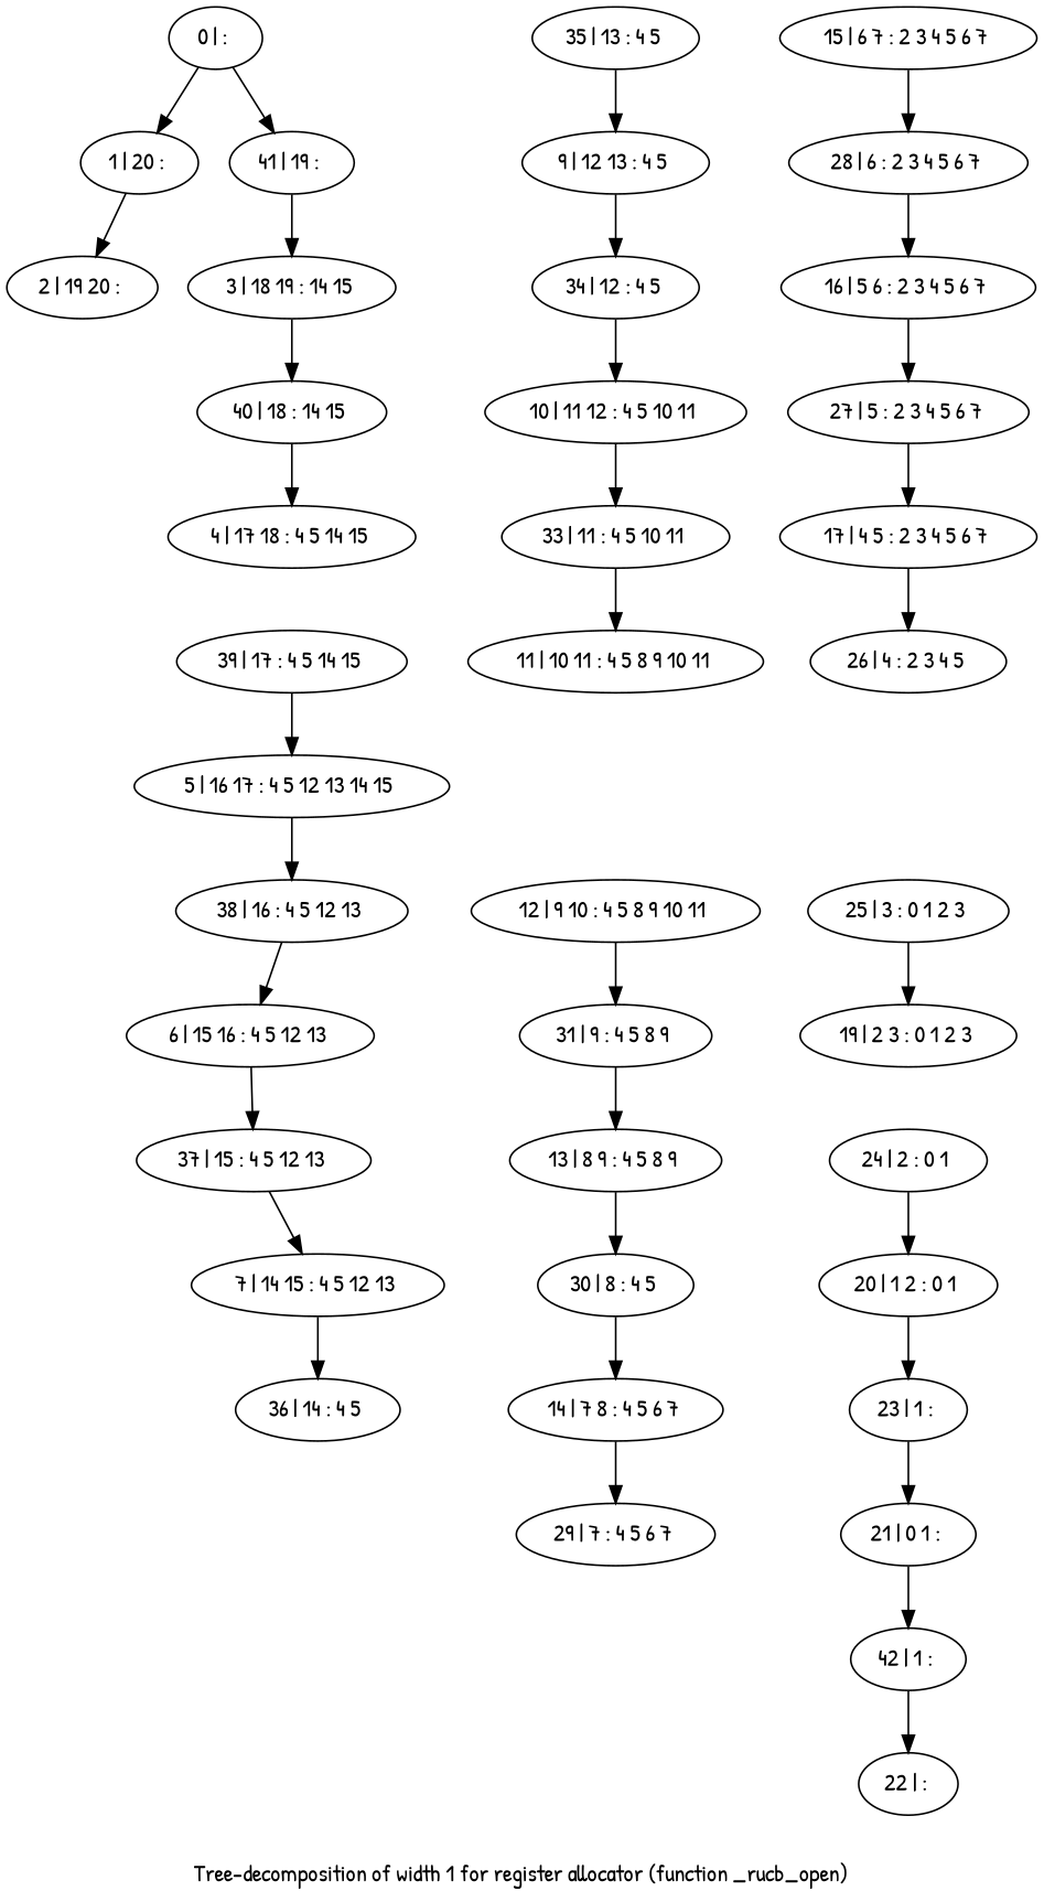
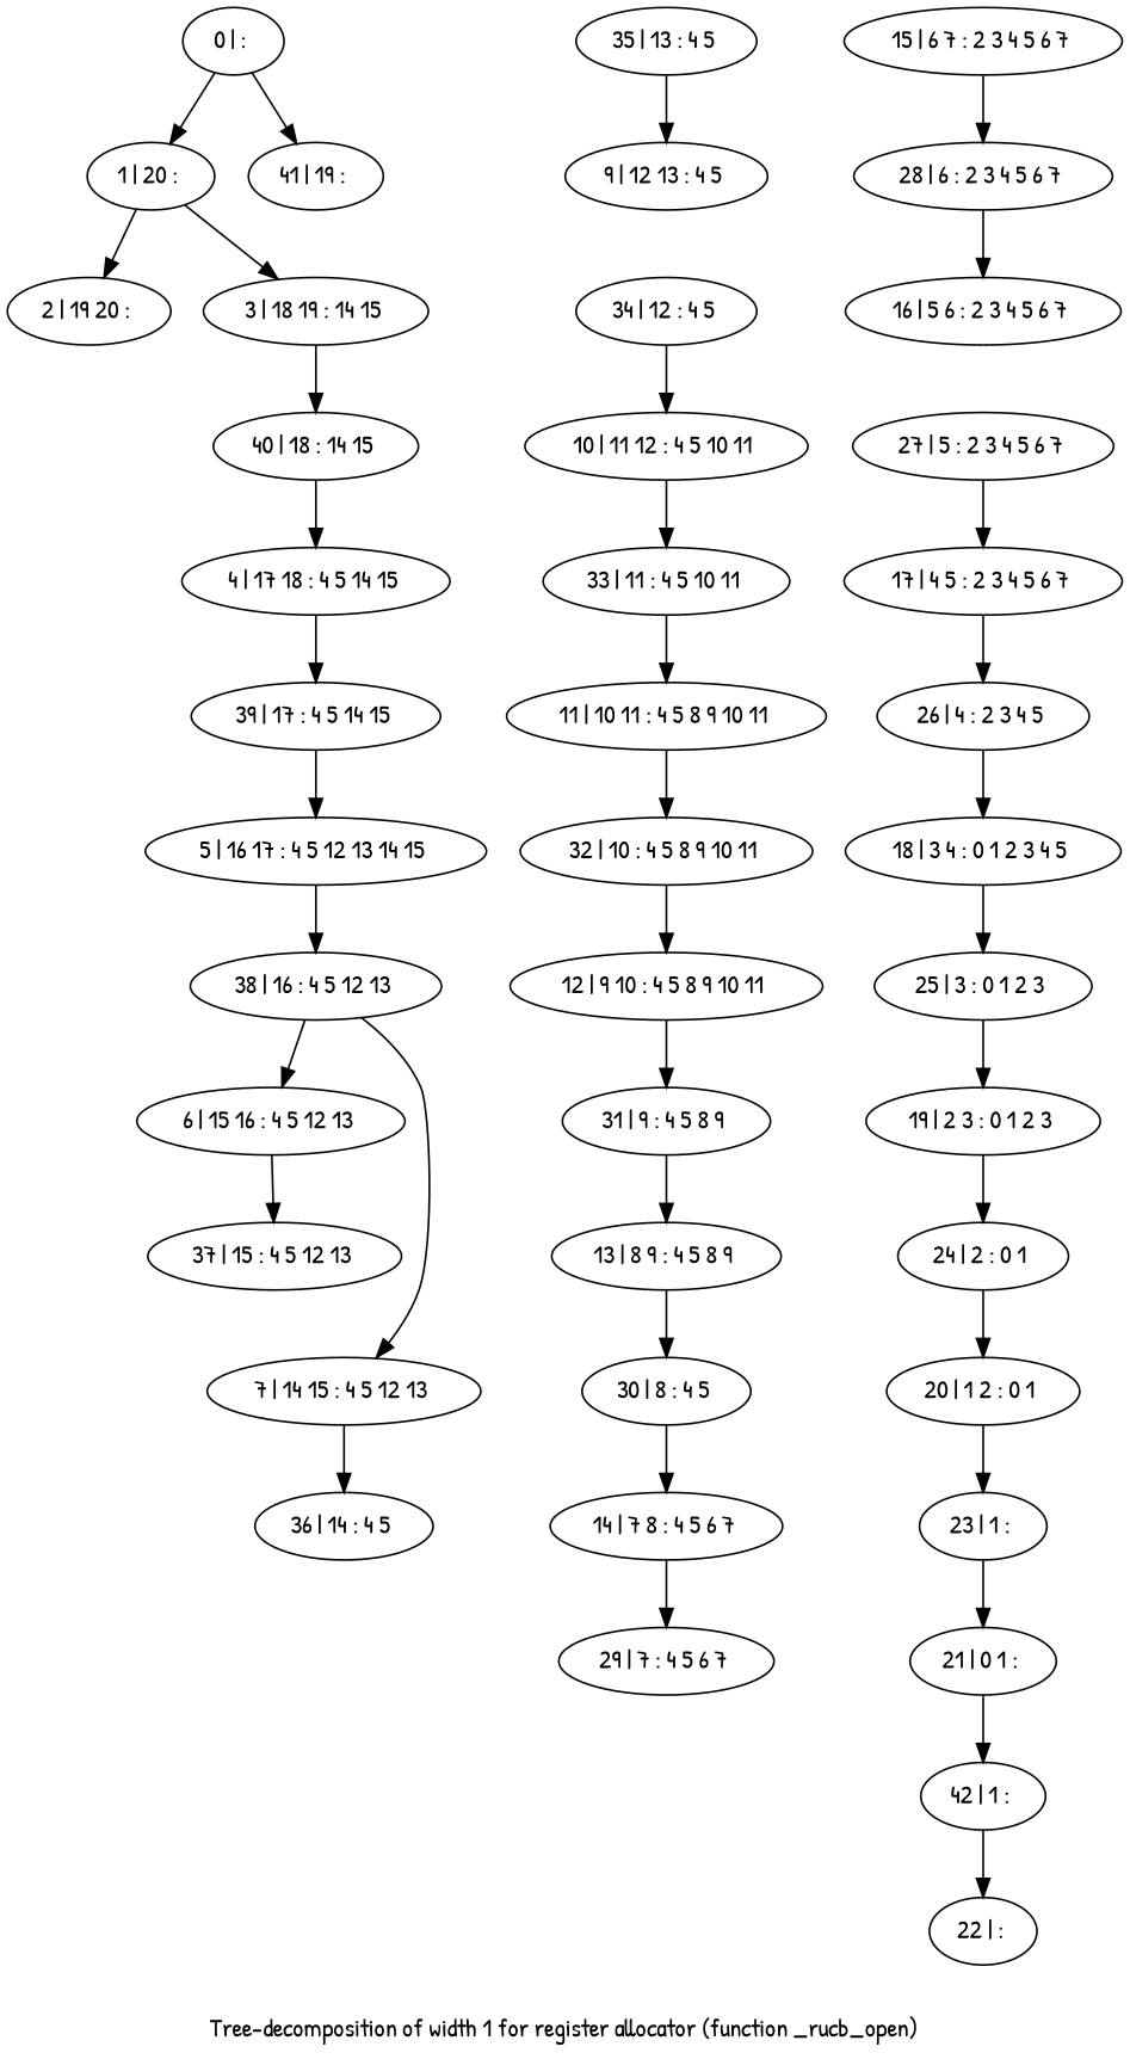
  digraph {
    fontname="Patrick Hand"
    label="Tree-decomposition of width 1 for register allocator (function _rucb_open)"
    node [fontname="Patrick Hand"]
    edge [fontname="Patrick Hand"]
    n1 [label="0 | : "]
    n2 [label="1 | 20 : "]
    n3 [label="41 | 19 : "]
    n4 [label="2 | 19 20 : "]
    n5 [label="3 | 18 19 : 14 15 "]
    n6 [label="40 | 18 : 14 15 "]
    n7 [label="4 | 17 18 : 4 5 14 15 "]
    n8 [label="39 | 17 : 4 5 14 15 "]
    n9 [label="5 | 16 17 : 4 5 12 13 14 15 "]
    n10 [label="38 | 16 : 4 5 12 13 "]
    n11 [label="6 | 15 16 : 4 5 12 13 "]
    n12 [label="37 | 15 : 4 5 12 13 "]
    n13 [label="7 | 14 15 : 4 5 12 13 "]
    n14 [label="36 | 14 : 4 5 "]
    n15 [label="35 | 13 : 4 5 "]
    n16 [label="9 | 12 13 : 4 5 "]
    n17 [label="34 | 12 : 4 5 "]
    n18 [label="10 | 11 12 : 4 5 10 11 "]
    n19 [label="33 | 11 : 4 5 10 11 "]
    n20 [label="11 | 10 11 : 4 5 8 9 10 11 "]
+   n21 [label="32 | 10 : 4 5 8 9 10 11 "]
    n22 [label="12 | 9 10 : 4 5 8 9 10 11 "]
    n23 [label="31 | 9 : 4 5 8 9 "]
    n24 [label="13 | 8 9 : 4 5 8 9 "]
    n25 [label="30 | 8 : 4 5 "]
    n26 [label="14 | 7 8 : 4 5 6 7 "]
    n27 [label="29 | 7 : 4 5 6 7 "]
    n28 [label="15 | 6 7 : 2 3 4 5 6 7 "]
    n29 [label="28 | 6 : 2 3 4 5 6 7 "]
    n30 [label="16 | 5 6 : 2 3 4 5 6 7 "]
    n31 [label="27 | 5 : 2 3 4 5 6 7 "]
    n32 [label="17 | 4 5 : 2 3 4 5 6 7 "]
    n33 [label="26 | 4 : 2 3 4 5 "]
+   n34 [label="18 | 3 4 : 0 1 2 3 4 5 "]
    n35 [label="25 | 3 : 0 1 2 3 "]
    n36 [label="19 | 2 3 : 0 1 2 3 "]
    n37 [label="24 | 2 : 0 1 "]
    n38 [label="20 | 1 2 : 0 1 "]
    n39 [label="23 | 1 : "]
    n40 [label="21 | 0 1 : "]
    n41 [label="42 | 1 : "]
    n42 [label="22 | : "]
    n1 -> n2
    n1 -> n3
    n2 -> n4
-   n3 -> n5
+   n2 -> n5
    n5 -> n6
    n6 -> n7
+   n7 -> n8
    n8 -> n9
    n9 -> n10
    n10 -> n11
    n11 -> n12
-   n12 -> n13
+   n10 -> n13
    n13 -> n14
    n15 -> n16
-   n16 -> n17
    n17 -> n18
    n18 -> n19
    n19 -> n20
+   n20 -> n21
+   n21 -> n22
    n22 -> n23
    n23 -> n24
    n24 -> n25
    n25 -> n26
    n26 -> n27
    n28 -> n29
    n29 -> n30
-   n30 -> n31
    n31 -> n32
    n32 -> n33
+   n33 -> n34
+   n34 -> n35
    n35 -> n36
+   n36 -> n37
    n37 -> n38
    n38 -> n39
    n39 -> n40
    n40 -> n41
    n41 -> n42
  }
